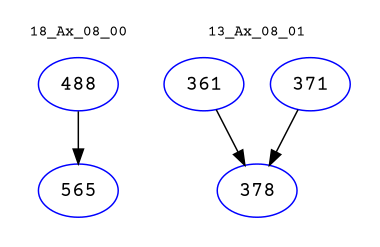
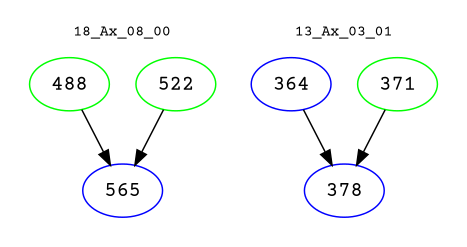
  digraph {
    fontname="Courier Prime"
    node [color=blue fontname="Courier Prime"]
    edge [color=black fontname="Courier Prime"]
+   n1 [color=green label=522]
    n2 [label=565]
-   n3 [label=488]
-   n4 [label=371]
+   n3 [color=green label=488]
+   n4 [color=green label=371]
    n5 [label=378]
-   n6 [label=361]
+   n6 [label=364]
    subgraph cluster_1 {
      color=white
      fontsize=10
      label="18_Ax_08_00"
+     n1
      n2
      n3
    }
    subgraph cluster_2 {
      color=white
      fontsize=10
-     label="13_Ax_08_01"
+     label="13_Ax_03_01"
      n4
      n5
      n6
    }
+   n1 -> n2
    n3 -> n2
    n4 -> n5
    n6 -> n5
  }
